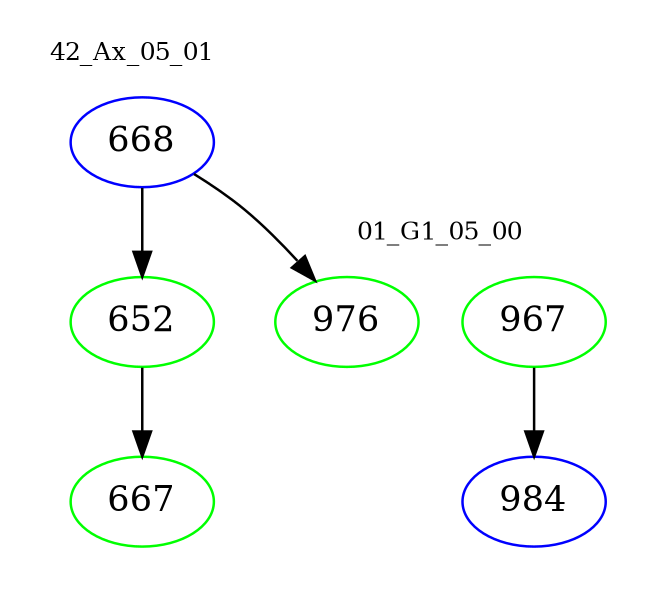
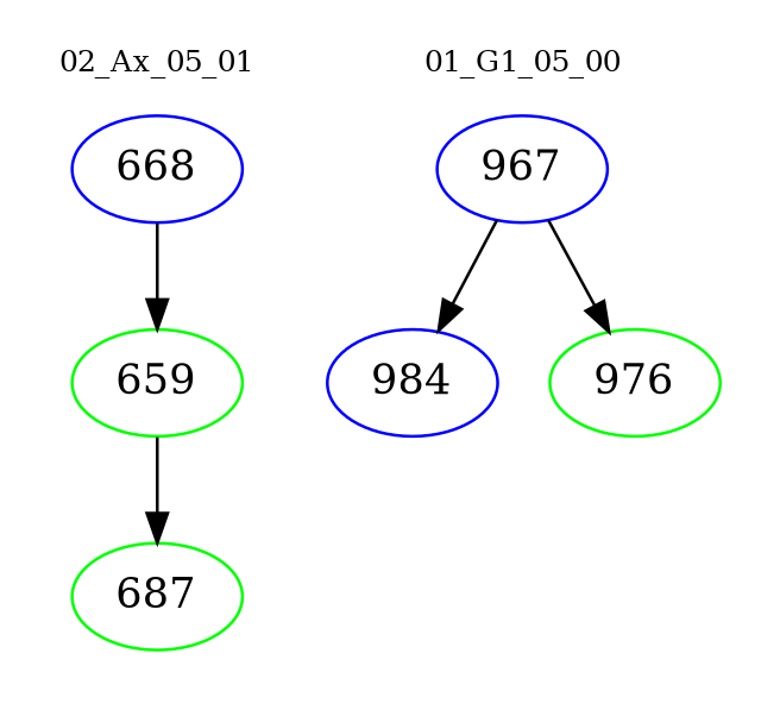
  digraph {
    node [color=green]
    edge [color=black]
-   n1 [label=652]
-   n2 [label=667]
+   n1 [label=659]
+   n2 [label=687]
    n3 [color=blue label=668]
-   n4 [label=967]
+   n4 [color=blue label=967]
    n5 [color=blue label=984]
    n6 [label=976]
    subgraph cluster_1 {
      color=white
      fontsize=10
-     label="42_Ax_05_01"
+     label="02_Ax_05_01"
      n1
      n2
      n3
    }
    subgraph cluster_2 {
      color=white
      fontsize=10
      label="01_G1_05_00"
      n4
      n5
      n6
    }
    n1 -> n2
    n3 -> n1
    n4 -> n5
-   n3 -> n6
+   n4 -> n6
  }
